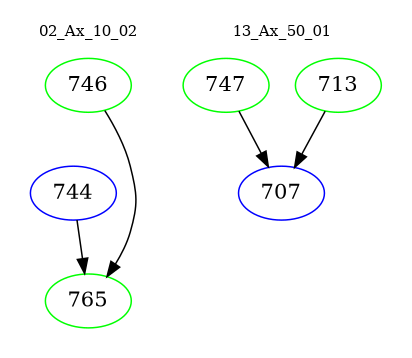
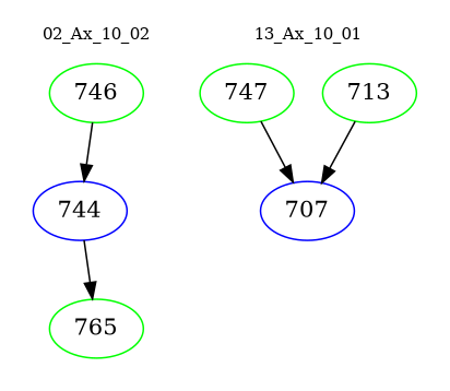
  digraph {
    node [color=green]
    edge [color=black]
    n1 [label=746]
    n2 [color=blue label=744]
    n3 [label=765]
    n4 [label=713]
    n5 [color=blue label=707]
    n6 [label=747]
    subgraph cluster_1 {
      color=white
      fontsize=10
      label="02_Ax_10_02"
      n1
      n2
      n3
    }
    subgraph cluster_2 {
      color=white
      fontsize=10
-     label="13_Ax_50_01"
+     label="13_Ax_10_01"
      n4
      n5
      n6
    }
-   n1 -> n3
+   n1 -> n2
    n2 -> n3
    n4 -> n5
    n6 -> n5
  }
